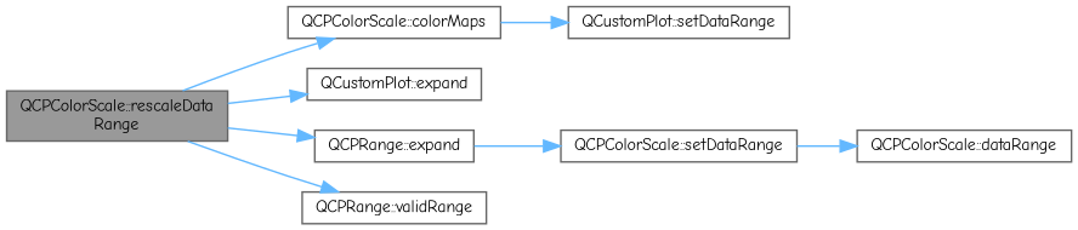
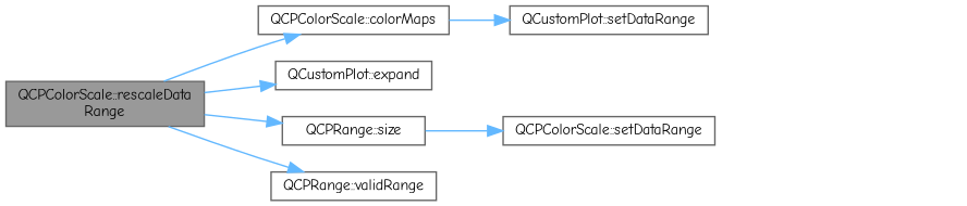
  digraph {
    fontname="Comic Neue"
    rankdir=LR
    node [color=grey40 fillcolor=white fontname="Comic Neue" fontsize=10 shape=box style=filled]
    edge [color=steelblue1 fontname="Comic Neue" fontsize=10 labelfontname=Helvetica labelfontsize=10 style=solid]
    n1 [color=gray40 fillcolor=grey60 fontcolor=black height=0.2 label="QCPColorScale::rescaleData\lRange" width=0.4]
    n2 [height=0.2 label="QCPColorScale::colorMaps" width=0.4]
    n3 [height=0.2 label="QCustomPlot::expand" width=0.4]
-   n4 [height=0.2 label="QCPRange::expand" width=0.4]
+   n4 [height=0.2 label="QCPRange::size" width=0.4]
    n5 [height=0.2 label="QCPRange::validRange" width=0.4]
    n6 [height=0.2 label="QCustomPlot::setDataRange" width=0.4]
    n7 [height=0.2 label="QCPColorScale::setDataRange" width=0.4]
-   n8 [height=0.2 label="QCPColorScale::dataRange" width=0.4]
    n1 -> n2
    n1 -> n3
    n1 -> n4
    n1 -> n5
    n2 -> n6
    n4 -> n7
-   n7 -> n8
  }
